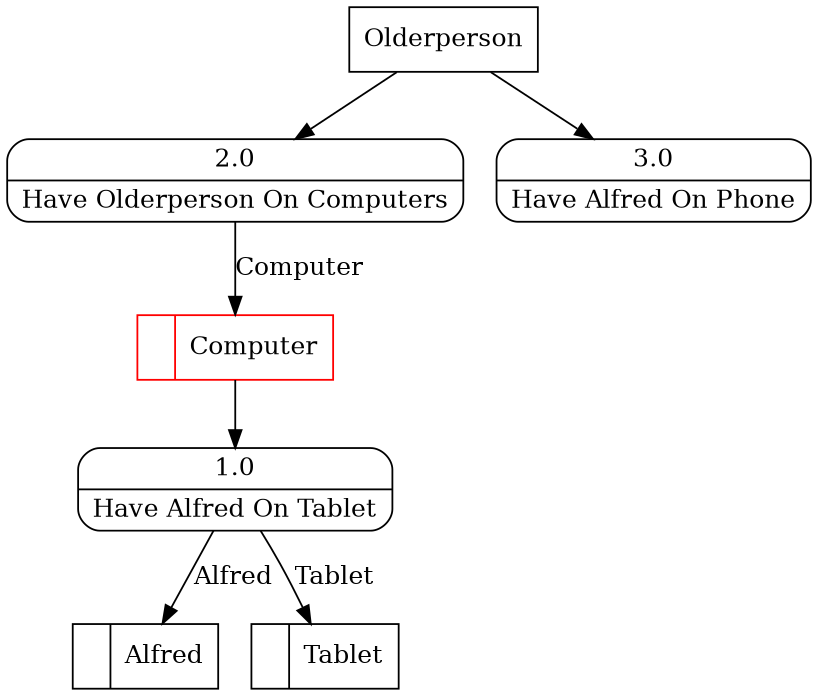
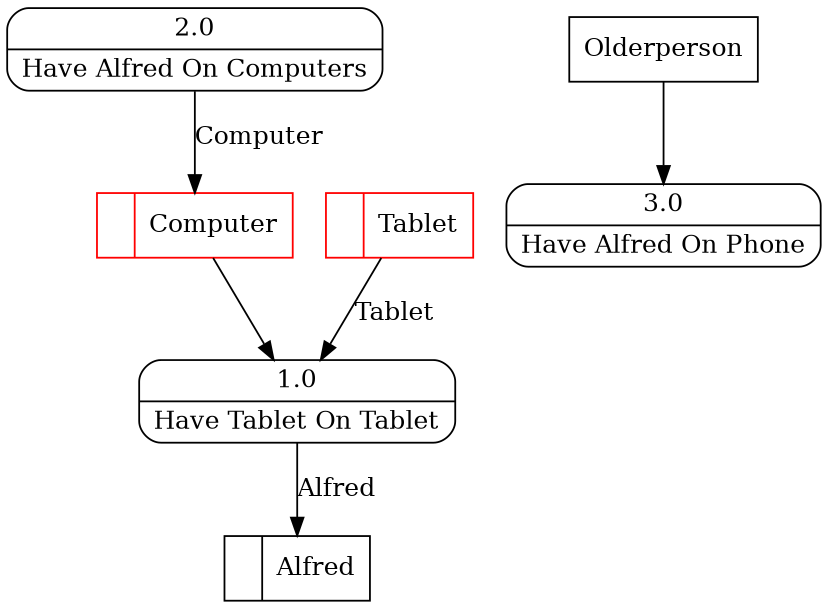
  digraph {
    node [shape=record]
    n1 [label="<f0>  |<f1> Alfred "]
    n2 [color=red label="<f0>  |<f1> Computer "]
-   n3 [label="{<f0> 1.0|<f1> Have Alfred On Tablet }" shape=Mrecord]
-   n4 [color=black label="<f0>  |<f1> Tablet "]
+   n3 [label="{<f0> 1.0|<f1> Have Tablet On Tablet }" shape=Mrecord]
+   n4 [color=red label="<f0>  |<f1> Tablet "]
    n5 [label=Olderperson shape=box]
-   n6 [label="{<f0> 2.0|<f1> Have Olderperson On Computers }" shape=Mrecord]
+   n6 [label="{<f0> 2.0|<f1> Have Alfred On Computers }" shape=Mrecord]
    n7 [label="{<f0> 3.0|<f1> Have Alfred On Phone }" shape=Mrecord]
    n2 -> n3
    n3 -> n1 [label=Alfred]
-   n3 -> n4 [label=Tablet]
-   n5 -> n6
+   n4 -> n3 [label=Tablet]
    n5 -> n7
    n6 -> n2 [label=Computer]
  }
